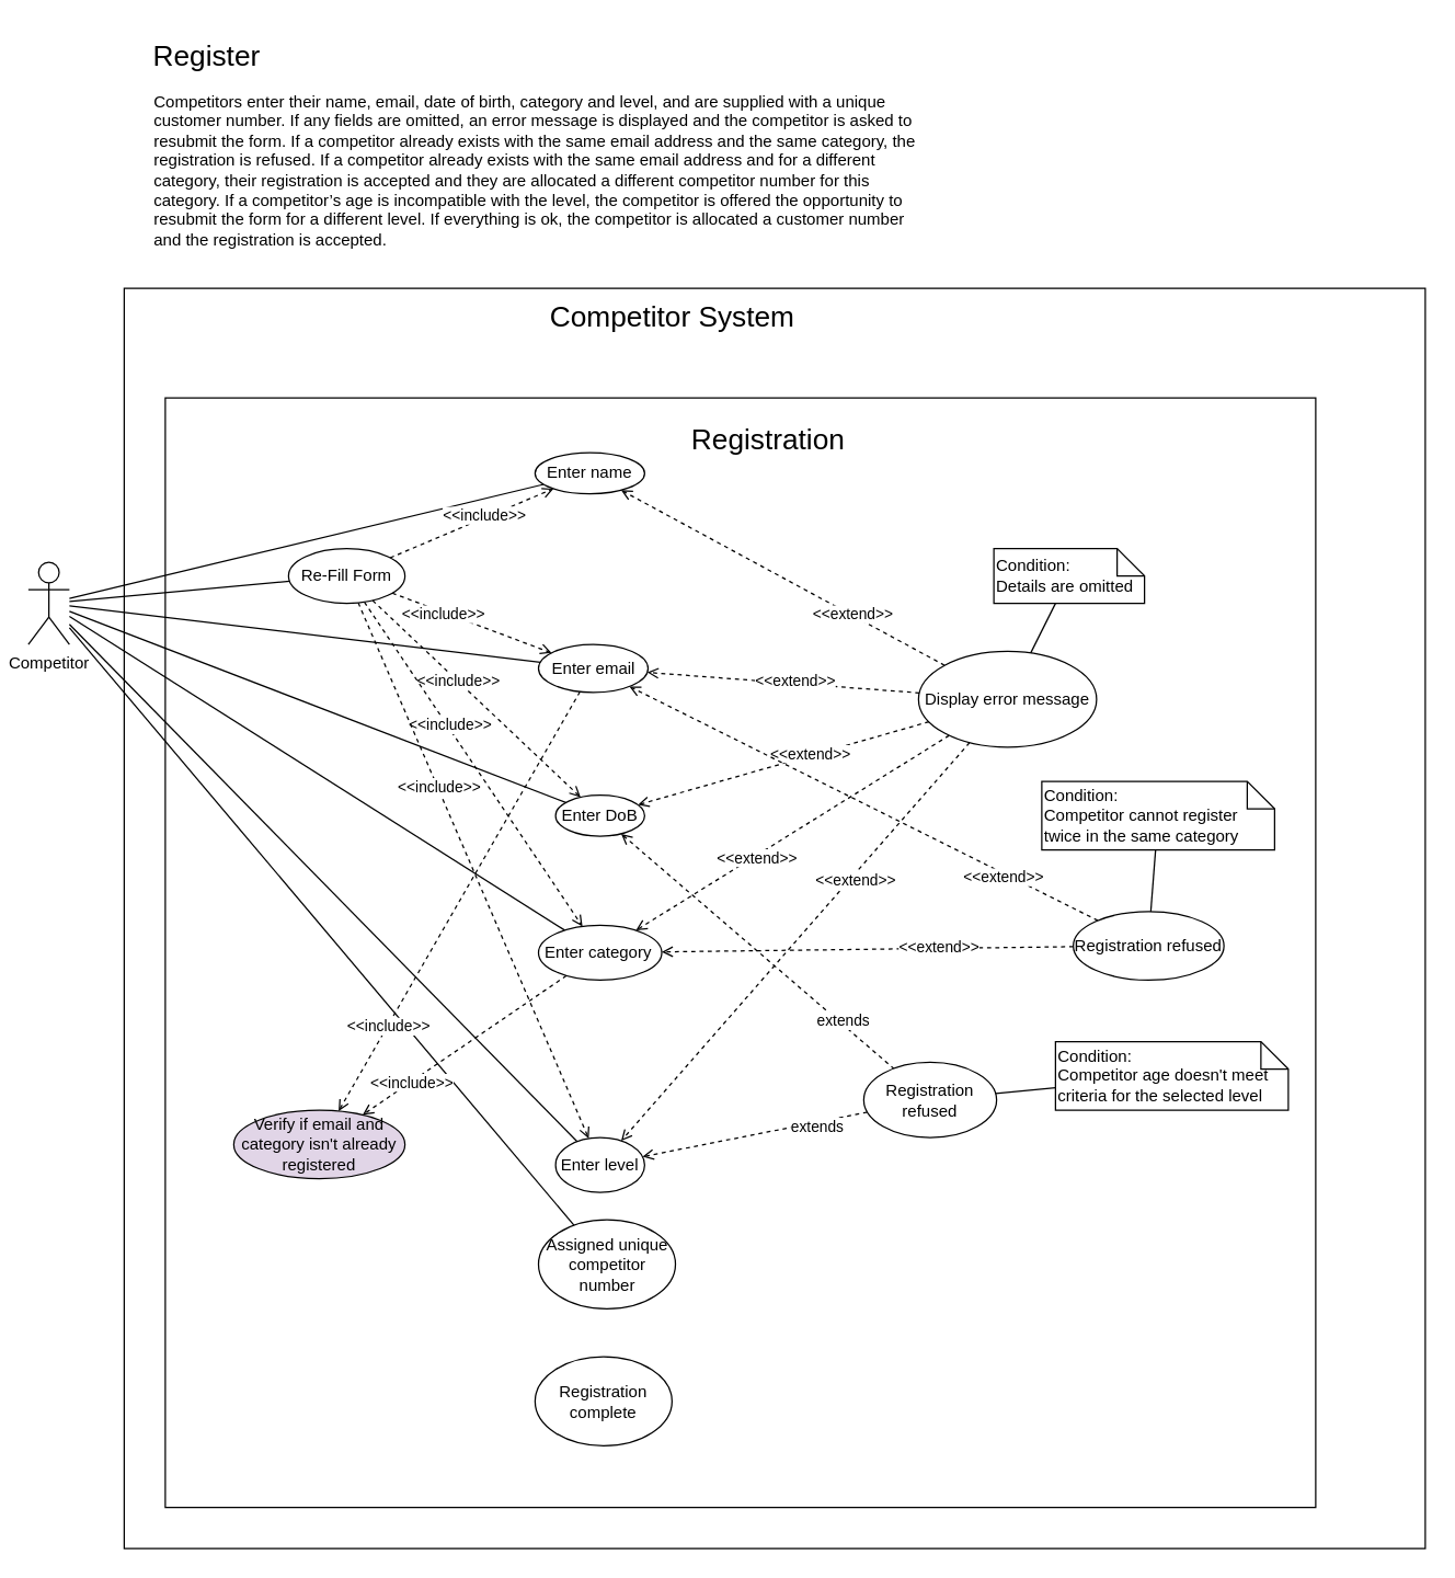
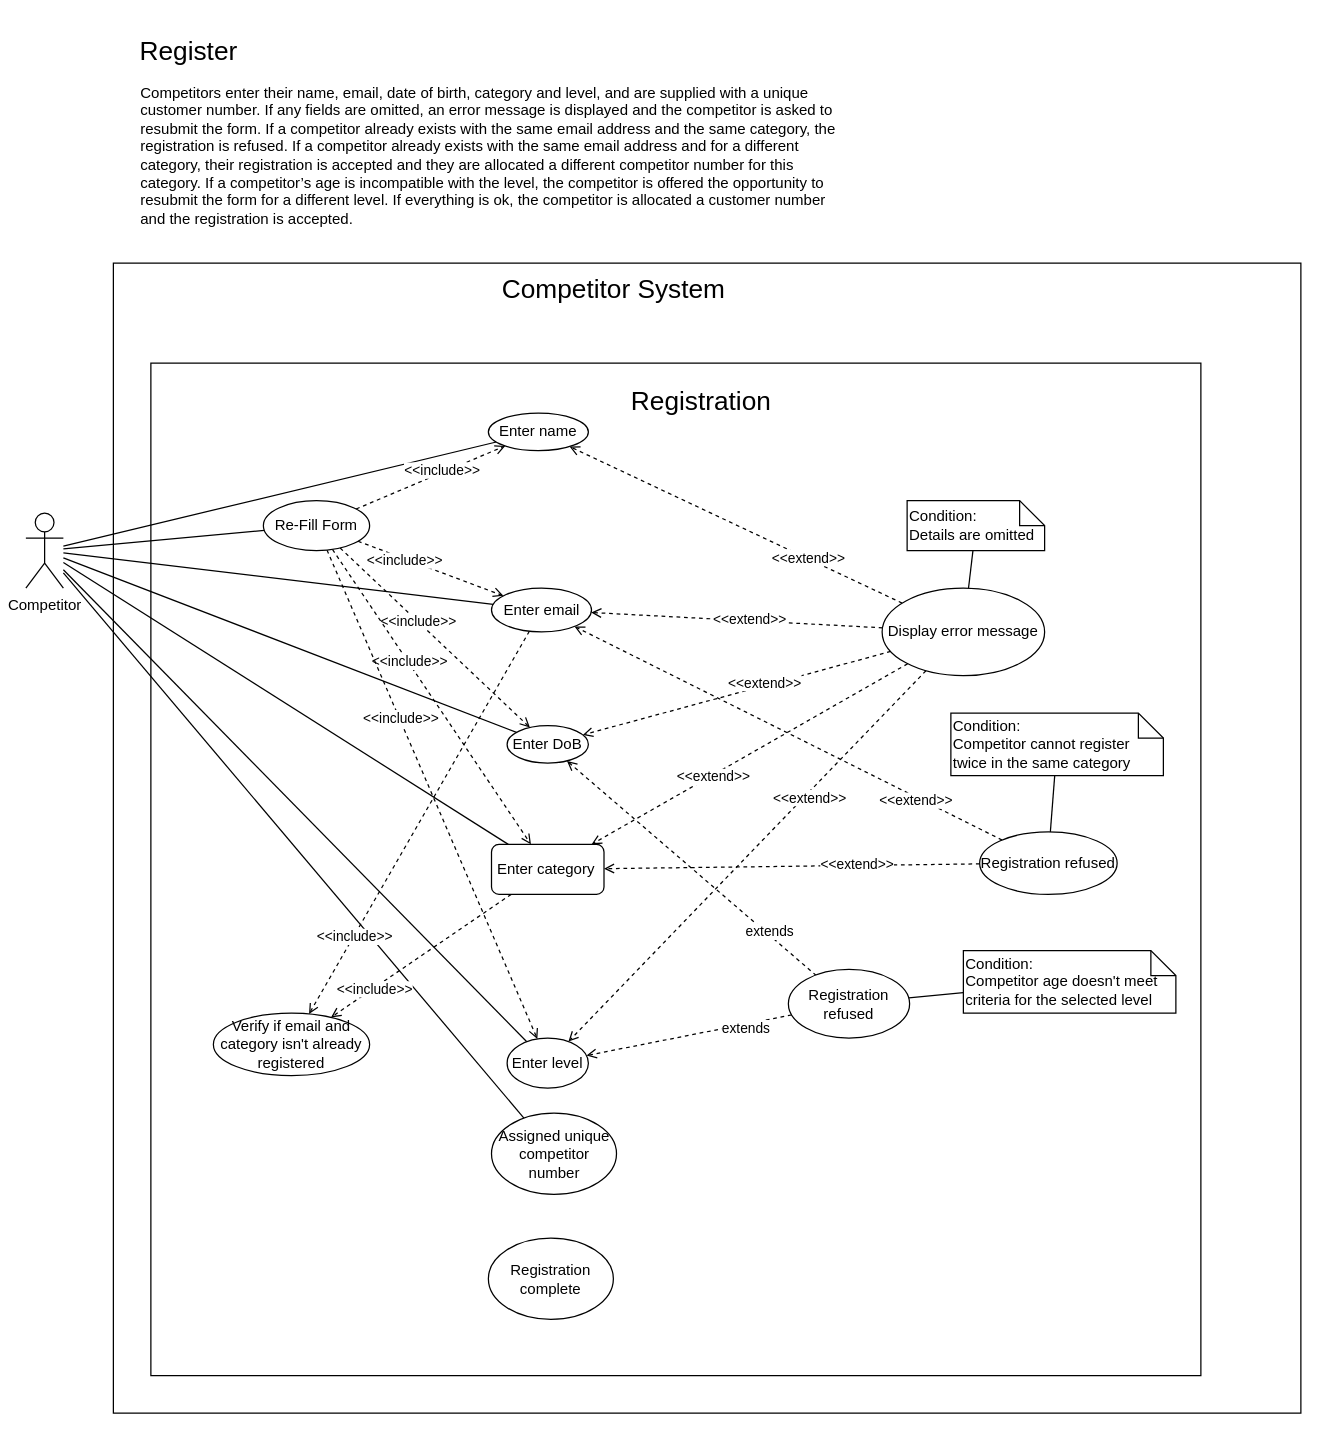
  <mxCell id="0" />
  <mxCell id="1" parent="0" />
  <mxCell id="2" value="" style="rounded=0;whiteSpace=wrap;html=1;fontSize=21;" vertex="1" parent="1"><mxGeometry x="90" y="210" width="950" height="920" as="geometry" /></mxCell>
  <mxCell id="3" value="" style="rounded=0;whiteSpace=wrap;html=1;" vertex="1" parent="1"><mxGeometry x="120" y="290" width="840" height="810" as="geometry" /></mxCell>
  <mxCell id="4" style="rounded=0;orthogonalLoop=1;jettySize=auto;html=1;endArrow=none;endFill=0;" edge="1" parent="1" source="11" target="13"><mxGeometry relative="1" as="geometry" /></mxCell>
  <mxCell id="5" style="rounded=0;orthogonalLoop=1;jettySize=auto;html=1;endArrow=none;endFill=0;" edge="1" parent="1" source="11" target="27"><mxGeometry relative="1" as="geometry"><mxPoint x="140" y="450" as="targetPoint" /></mxGeometry></mxCell>
  <mxCell id="6" style="edgeStyle=none;rounded=0;orthogonalLoop=1;jettySize=auto;html=1;endArrow=none;endFill=0;" edge="1" parent="1" source="11" target="33"><mxGeometry relative="1" as="geometry" /></mxCell>
  <mxCell id="7" style="edgeStyle=none;rounded=0;orthogonalLoop=1;jettySize=auto;html=1;endArrow=none;endFill=0;" edge="1" parent="1" source="11" target="30"><mxGeometry relative="1" as="geometry" /></mxCell>
  <mxCell id="8" style="edgeStyle=none;rounded=0;orthogonalLoop=1;jettySize=auto;html=1;endArrow=none;endFill=0;" edge="1" parent="1" source="11" target="36"><mxGeometry relative="1" as="geometry" /></mxCell>
  <mxCell id="9" style="edgeStyle=none;rounded=0;orthogonalLoop=1;jettySize=auto;html=1;startArrow=none;startFill=0;endArrow=none;endFill=0;" edge="1" parent="1" source="11" target="48"><mxGeometry relative="1" as="geometry" /></mxCell>
  <mxCell id="10" style="edgeStyle=none;rounded=0;orthogonalLoop=1;jettySize=auto;html=1;startArrow=none;startFill=0;endArrow=none;endFill=0;" edge="1" parent="1" source="11" target="59"><mxGeometry relative="1" as="geometry" /></mxCell>
  <mxCell id="11" value="Competitor" style="shape=umlActor;verticalLabelPosition=bottom;verticalAlign=top;html=1;outlineConnect=0;" vertex="1" parent="1"><mxGeometry x="20" y="410" width="30" height="60" as="geometry" /></mxCell>
  <mxCell id="12" value="Register" style="text;html=1;align=center;verticalAlign=middle;resizable=0;points=[];autosize=1;strokeColor=none;fillColor=none;fontSize=21;" vertex="1" parent="1"><mxGeometry x="100" y="20" width="100" height="40" as="geometry" /></mxCell>
  <mxCell id="13" value="Enter name" style="ellipse;whiteSpace=wrap;html=1;" vertex="1" parent="1"><mxGeometry x="390" y="330" width="80" height="30" as="geometry" /></mxCell>
  <mxCell id="14" style="edgeStyle=none;rounded=0;orthogonalLoop=1;jettySize=auto;html=1;dashed=1;startArrow=none;startFill=0;endArrow=open;endFill=0;" edge="1" parent="1" source="24" target="27"><mxGeometry relative="1" as="geometry" /></mxCell>
  <mxCell id="15" value="&amp;lt;&amp;lt;extend&amp;gt;&amp;gt;" style="edgeLabel;html=1;align=center;verticalAlign=middle;resizable=0;points=[];" vertex="1" connectable="0" parent="14"><mxGeometry x="-0.086" y="-2" relative="1" as="geometry"><mxPoint as="offset" /></mxGeometry></mxCell>
  <mxCell id="16" style="edgeStyle=none;rounded=0;orthogonalLoop=1;jettySize=auto;html=1;dashed=1;startArrow=none;startFill=0;endArrow=open;endFill=0;" edge="1" parent="1" source="24" target="13"><mxGeometry relative="1" as="geometry" /></mxCell>
  <mxCell id="17" value="&amp;lt;&amp;lt;extend&amp;gt;&amp;gt;" style="edgeLabel;html=1;align=center;verticalAlign=middle;resizable=0;points=[];" vertex="1" connectable="0" parent="16"><mxGeometry x="-0.427" y="-1" relative="1" as="geometry"><mxPoint as="offset" /></mxGeometry></mxCell>
  <mxCell id="18" style="edgeStyle=none;rounded=0;orthogonalLoop=1;jettySize=auto;html=1;dashed=1;startArrow=none;startFill=0;endArrow=open;endFill=0;" edge="1" parent="1" source="24" target="33"><mxGeometry relative="1" as="geometry" /></mxCell>
  <mxCell id="19" value="&amp;lt;&amp;lt;extend&amp;gt;&amp;gt;" style="edgeLabel;html=1;align=center;verticalAlign=middle;resizable=0;points=[];" vertex="1" connectable="0" parent="18"><mxGeometry x="-0.188" y="-2" relative="1" as="geometry"><mxPoint as="offset" /></mxGeometry></mxCell>
  <mxCell id="20" style="edgeStyle=none;rounded=0;orthogonalLoop=1;jettySize=auto;html=1;dashed=1;startArrow=none;startFill=0;endArrow=open;endFill=0;" edge="1" parent="1" source="24" target="30"><mxGeometry relative="1" as="geometry" /></mxCell>
  <mxCell id="21" value="&amp;lt;&amp;lt;extend&amp;gt;&amp;gt;" style="edgeLabel;html=1;align=center;verticalAlign=middle;resizable=0;points=[];" vertex="1" connectable="0" parent="20"><mxGeometry x="0.239" y="1" relative="1" as="geometry"><mxPoint as="offset" /></mxGeometry></mxCell>
  <mxCell id="22" style="edgeStyle=none;rounded=0;orthogonalLoop=1;jettySize=auto;html=1;dashed=1;startArrow=none;startFill=0;endArrow=open;endFill=0;" edge="1" parent="1" source="24" target="36"><mxGeometry relative="1" as="geometry" /></mxCell>
  <mxCell id="23" value="&amp;lt;&amp;lt;extend&amp;gt;&amp;gt;" style="edgeLabel;html=1;align=center;verticalAlign=middle;resizable=0;points=[];" vertex="1" connectable="0" parent="22"><mxGeometry x="-0.328" y="3" relative="1" as="geometry"><mxPoint as="offset" /></mxGeometry></mxCell>
- <mxCell id="24" value="Display error message" style="ellipse;whiteSpace=wrap;html=1;" vertex="1" parent="1"><mxGeometry x="670" y="475" width="130" height="70" as="geometry" /></mxCell>
+ <mxCell id="24" value="Display error message" style="ellipse;whiteSpace=wrap;html=1;" vertex="1" parent="1"><mxGeometry x="705" y="470" width="130" height="70" as="geometry" /></mxCell>
  <mxCell id="25" style="edgeStyle=none;rounded=0;orthogonalLoop=1;jettySize=auto;html=1;endArrow=open;endFill=0;startArrow=none;startFill=0;dashed=1;" edge="1" parent="1" source="27" target="46"><mxGeometry relative="1" as="geometry" /></mxCell>
  <mxCell id="26" value="&amp;lt;&amp;lt;include&amp;gt;&amp;gt;" style="edgeLabel;html=1;align=center;verticalAlign=middle;resizable=0;points=[];" vertex="1" connectable="0" parent="25"><mxGeometry x="0.596" relative="1" as="geometry"><mxPoint as="offset" /></mxGeometry></mxCell>
  <mxCell id="27" value="Enter email" style="ellipse;whiteSpace=wrap;html=1;" vertex="1" parent="1"><mxGeometry x="392.5" y="470" width="80" height="35" as="geometry" /></mxCell>
  <mxCell id="28" style="edgeStyle=none;rounded=0;orthogonalLoop=1;jettySize=auto;html=1;dashed=1;startArrow=none;startFill=0;endArrow=open;endFill=0;" edge="1" parent="1" source="30" target="46"><mxGeometry relative="1" as="geometry" /></mxCell>
  <mxCell id="29" value="&amp;lt;&amp;lt;include&amp;gt;&amp;gt;" style="edgeLabel;html=1;align=center;verticalAlign=middle;resizable=0;points=[];" vertex="1" connectable="0" parent="28"><mxGeometry x="0.519" relative="1" as="geometry"><mxPoint as="offset" /></mxGeometry></mxCell>
- <mxCell id="30" value="Enter category&amp;nbsp;" style="ellipse;whiteSpace=wrap;html=1;" vertex="1" parent="1"><mxGeometry x="392.5" y="675" width="90" height="40" as="geometry" /></mxCell>
+ <mxCell id="30" value="Enter category&amp;nbsp;" style="whiteSpace=wrap;html=1;rounded=1;" vertex="1" parent="1"><mxGeometry x="392.5" y="675" width="90" height="40" as="geometry" /></mxCell>
  <mxCell id="31" style="edgeStyle=none;rounded=0;orthogonalLoop=1;jettySize=auto;html=1;dashed=1;startArrow=open;startFill=0;endArrow=none;endFill=0;" edge="1" parent="1" source="33" target="60"><mxGeometry relative="1" as="geometry"><mxPoint x="650" y="790" as="targetPoint" /></mxGeometry></mxCell>
  <mxCell id="32" value="extends" style="edgeLabel;html=1;align=center;verticalAlign=middle;resizable=0;points=[];" vertex="1" connectable="0" parent="31"><mxGeometry x="0.604" y="2" relative="1" as="geometry"><mxPoint as="offset" /></mxGeometry></mxCell>
  <mxCell id="33" value="Enter DoB" style="ellipse;whiteSpace=wrap;html=1;" vertex="1" parent="1"><mxGeometry x="405" y="580" width="65" height="30" as="geometry" /></mxCell>
  <mxCell id="34" style="edgeStyle=none;rounded=0;orthogonalLoop=1;jettySize=auto;html=1;dashed=1;startArrow=open;startFill=0;endArrow=none;endFill=0;" edge="1" parent="1" source="36" target="60"><mxGeometry relative="1" as="geometry"><mxPoint x="630" y="820" as="targetPoint" /></mxGeometry></mxCell>
  <mxCell id="35" value="extends" style="edgeLabel;html=1;align=center;verticalAlign=middle;resizable=0;points=[];" vertex="1" connectable="0" parent="34"><mxGeometry x="0.545" y="-3" relative="1" as="geometry"><mxPoint as="offset" /></mxGeometry></mxCell>
  <mxCell id="36" value="Enter level" style="ellipse;whiteSpace=wrap;html=1;" vertex="1" parent="1"><mxGeometry x="405" y="830" width="65" height="40" as="geometry" /></mxCell>
  <mxCell id="37" style="edgeStyle=none;rounded=0;orthogonalLoop=1;jettySize=auto;html=1;endArrow=open;endFill=0;dashed=1;" edge="1" parent="1" source="41" target="27"><mxGeometry relative="1" as="geometry" /></mxCell>
  <mxCell id="38" value="&amp;lt;&amp;lt;extend&amp;gt;&amp;gt;" style="edgeLabel;html=1;align=center;verticalAlign=middle;resizable=0;points=[];" vertex="1" connectable="0" parent="37"><mxGeometry x="-0.654" y="1" relative="1" as="geometry"><mxPoint x="-10" y="-3" as="offset" /></mxGeometry></mxCell>
  <mxCell id="39" style="edgeStyle=none;rounded=0;orthogonalLoop=1;jettySize=auto;html=1;dashed=1;endArrow=open;endFill=0;" edge="1" parent="1" source="41" target="30"><mxGeometry relative="1" as="geometry" /></mxCell>
  <mxCell id="40" value="&amp;lt;&amp;lt;extend&amp;gt;&amp;gt;" style="edgeLabel;html=1;align=center;verticalAlign=middle;resizable=0;points=[];" vertex="1" connectable="0" parent="39"><mxGeometry x="-0.343" y="-1" relative="1" as="geometry"><mxPoint as="offset" /></mxGeometry></mxCell>
  <mxCell id="41" value="Registration refused" style="ellipse;whiteSpace=wrap;html=1;" vertex="1" parent="1"><mxGeometry x="783.01" y="665" width="110" height="50" as="geometry" /></mxCell>
  <mxCell id="42" style="edgeStyle=none;rounded=0;orthogonalLoop=1;jettySize=auto;html=1;startArrow=none;startFill=0;endArrow=none;endFill=0;" edge="1" parent="1" source="43" target="24"><mxGeometry relative="1" as="geometry" /></mxCell>
  <mxCell id="43" value="Condition:&lt;br&gt;&lt;span style=&quot;text-align: center;&quot;&gt;Details are&amp;nbsp;&lt;/span&gt;omitted" style="shape=note;size=20;whiteSpace=wrap;html=1;align=left;" vertex="1" parent="1"><mxGeometry x="725" y="400" width="110" height="40" as="geometry" /></mxCell>
  <mxCell id="44" style="edgeStyle=none;rounded=0;orthogonalLoop=1;jettySize=auto;html=1;startArrow=none;startFill=0;endArrow=none;endFill=0;" edge="1" parent="1" source="45" target="41"><mxGeometry relative="1" as="geometry" /></mxCell>
  <mxCell id="45" value="Condition:&lt;br&gt;&lt;span style=&quot;text-align: center;&quot;&gt;Competitor cannot register twice in the same category&lt;/span&gt;" style="shape=note;size=20;whiteSpace=wrap;html=1;align=left;" vertex="1" parent="1"><mxGeometry x="760" y="570" width="170" height="50" as="geometry" /></mxCell>
- <mxCell id="46" value="Verify if email and category isn't already registered" style="ellipse;whiteSpace=wrap;html=1;fillColor=#e1d5e7;" vertex="1" parent="1"><mxGeometry x="170" y="810" width="125" height="50" as="geometry" /></mxCell>
+ <mxCell id="46" value="Verify if email and category isn't already registered" style="ellipse;whiteSpace=wrap;html=1;" vertex="1" parent="1"><mxGeometry x="170" y="810" width="125" height="50" as="geometry" /></mxCell>
  <mxCell id="47" value="Competitors enter their name, email, date of birth, category and level, and are supplied with a unique customer number. If any fields are omitted, an error message is displayed and the competitor is asked to resubmit the form. If a competitor already exists with the same email address and the same category, the registration is refused. If a competitor already exists with the same email address and for a different category, their registration is accepted and they are allocated a different competitor number for this category. If a competitor’s age is incompatible with the level, the competitor is offered the opportunity to resubmit the form for a different&amp;nbsp;level. If everything is ok, the competitor is allocated a customer number and the registration is accepted." style="text;whiteSpace=wrap;html=1;" vertex="1" parent="1"><mxGeometry x="110" y="60" width="560" height="130" as="geometry" /></mxCell>
  <mxCell id="48" value="Assigned unique competitor number" style="ellipse;whiteSpace=wrap;html=1;" vertex="1" parent="1"><mxGeometry x="392.5" y="890" width="100" height="65" as="geometry" /></mxCell>
  <mxCell id="49" style="edgeStyle=none;rounded=0;orthogonalLoop=1;jettySize=auto;html=1;startArrow=none;startFill=0;endArrow=open;endFill=0;dashed=1;" edge="1" parent="1" source="59" target="13"><mxGeometry relative="1" as="geometry" /></mxCell>
  <mxCell id="50" value="&amp;lt;&amp;lt;include&amp;gt;&amp;gt;" style="edgeLabel;html=1;align=center;verticalAlign=middle;resizable=0;points=[];" vertex="1" connectable="0" parent="49"><mxGeometry x="0.153" y="2" relative="1" as="geometry"><mxPoint as="offset" /></mxGeometry></mxCell>
  <mxCell id="51" style="edgeStyle=none;rounded=0;orthogonalLoop=1;jettySize=auto;html=1;dashed=1;startArrow=none;startFill=0;endArrow=open;endFill=0;" edge="1" parent="1" source="59" target="27"><mxGeometry relative="1" as="geometry" /></mxCell>
  <mxCell id="52" value="&amp;lt;&amp;lt;include&amp;gt;&amp;gt;" style="edgeLabel;html=1;align=center;verticalAlign=middle;resizable=0;points=[];" vertex="1" connectable="0" parent="51"><mxGeometry x="-0.35" y="-1" relative="1" as="geometry"><mxPoint as="offset" /></mxGeometry></mxCell>
  <mxCell id="53" style="edgeStyle=none;rounded=0;orthogonalLoop=1;jettySize=auto;html=1;dashed=1;startArrow=none;startFill=0;endArrow=open;endFill=0;" edge="1" parent="1" source="59" target="33"><mxGeometry relative="1" as="geometry" /></mxCell>
  <mxCell id="54" value="&amp;lt;&amp;lt;include&amp;gt;&amp;gt;" style="edgeLabel;html=1;align=center;verticalAlign=middle;resizable=0;points=[];" vertex="1" connectable="0" parent="53"><mxGeometry x="-0.185" relative="1" as="geometry"><mxPoint as="offset" /></mxGeometry></mxCell>
  <mxCell id="55" style="edgeStyle=none;rounded=0;orthogonalLoop=1;jettySize=auto;html=1;dashed=1;startArrow=none;startFill=0;endArrow=open;endFill=0;" edge="1" parent="1" source="59" target="30"><mxGeometry relative="1" as="geometry" /></mxCell>
  <mxCell id="56" value="&amp;lt;&amp;lt;include&amp;gt;&amp;gt;" style="edgeLabel;html=1;align=center;verticalAlign=middle;resizable=0;points=[];" vertex="1" connectable="0" parent="55"><mxGeometry x="-0.233" y="1" relative="1" as="geometry"><mxPoint as="offset" /></mxGeometry></mxCell>
  <mxCell id="57" style="edgeStyle=none;rounded=0;orthogonalLoop=1;jettySize=auto;html=1;dashed=1;startArrow=none;startFill=0;endArrow=open;endFill=0;" edge="1" parent="1" source="59" target="36"><mxGeometry relative="1" as="geometry" /></mxCell>
  <mxCell id="58" value="&amp;lt;&amp;lt;include&amp;gt;&amp;gt;" style="edgeLabel;html=1;align=center;verticalAlign=middle;resizable=0;points=[];" vertex="1" connectable="0" parent="57"><mxGeometry x="-0.316" y="1" relative="1" as="geometry"><mxPoint as="offset" /></mxGeometry></mxCell>
  <mxCell id="59" value="Re-Fill Form" style="ellipse;whiteSpace=wrap;html=1;" vertex="1" parent="1"><mxGeometry x="210" y="400" width="85" height="40" as="geometry" /></mxCell>
  <mxCell id="60" value="Registration refused" style="ellipse;whiteSpace=wrap;html=1;" vertex="1" parent="1"><mxGeometry x="630" y="775" width="96.99" height="55" as="geometry" /></mxCell>
  <mxCell id="61" style="edgeStyle=none;rounded=0;orthogonalLoop=1;jettySize=auto;html=1;startArrow=none;startFill=0;endArrow=none;endFill=0;" edge="1" parent="1" source="62" target="60"><mxGeometry relative="1" as="geometry"><mxPoint x="800" y="850" as="targetPoint" /></mxGeometry></mxCell>
  <mxCell id="62" value="Condition:&lt;br&gt;&lt;span style=&quot;text-align: center;&quot;&gt;Competitor age doesn't meet criteria for the selected level&lt;/span&gt;" style="shape=note;size=20;whiteSpace=wrap;html=1;align=left;" vertex="1" parent="1"><mxGeometry x="770" y="760" width="170" height="50" as="geometry" /></mxCell>
  <mxCell id="63" value="Registration complete" style="ellipse;whiteSpace=wrap;html=1;" vertex="1" parent="1"><mxGeometry x="390" y="990" width="100" height="65" as="geometry" /></mxCell>
  <mxCell id="64" value="Registration" style="text;html=1;align=center;verticalAlign=middle;resizable=0;points=[];autosize=1;strokeColor=none;fillColor=none;fontSize=21;" vertex="1" parent="1"><mxGeometry x="490" y="300" width="140" height="40" as="geometry" /></mxCell>
  <mxCell id="65" value="Competitor System" style="text;html=1;align=center;verticalAlign=middle;resizable=0;points=[];autosize=1;strokeColor=none;fillColor=none;fontSize=21;" vertex="1" parent="1"><mxGeometry x="390" y="210" width="200" height="40" as="geometry" /></mxCell>
